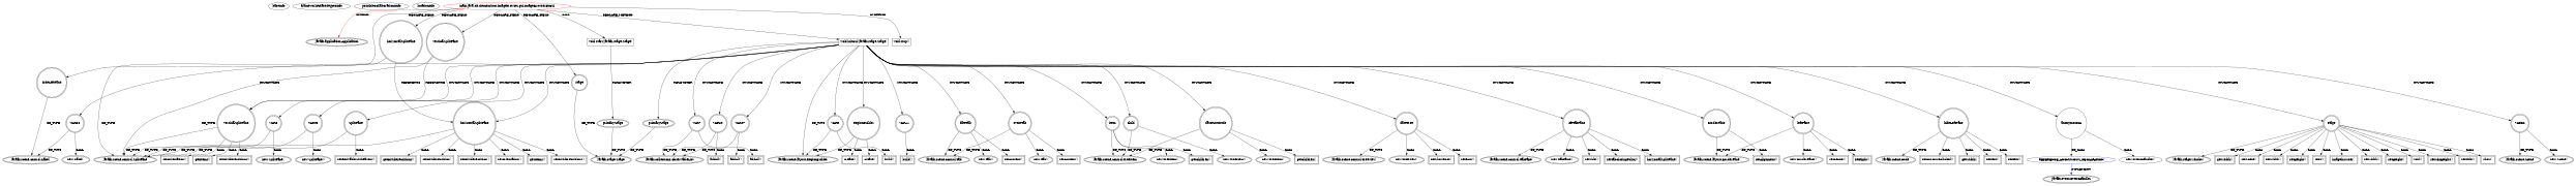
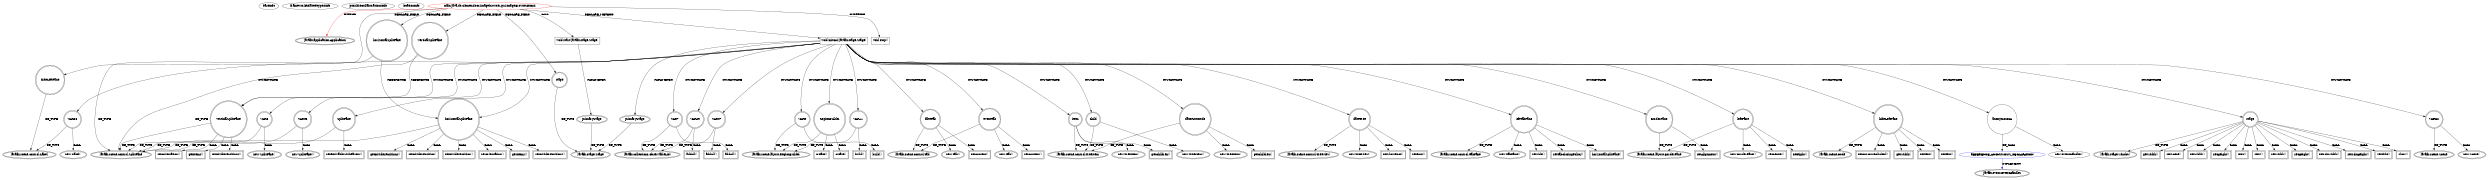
  digraph {
    node [isFrameworkType=true vertexType=INSIDE_CALL peripheries=2 shape=box]
    baseInfo [category=extension_graph graphId=254 isAnonymous=false possibleRelation=true isFrameworkType="" vertexType="" peripheries="" shape=""]
    frameworkRelatedTypesInfo [0="javafx.application.Application" isFrameworkType="" vertexType="" peripheries="" shape=""]
    possibleCollaborationsInfo [0="254~CLIENT_METHOD_DECLARATION-INSTANTIATION-~javafx.application.Application ~javafx.event.EventHandler ~false~true" isFrameworkType="" vertexType="" peripheries="" shape=""]
    locationInfo [contextSignature=ImageBrowserFxGui filePath="/Clerenz-MyImageBrowser/MyImageBrowser-master/src/main/java/de/clemensloos/imagebrowser/gui/ImageBrowserFxGui.java" graphId=254 projectName="Clerenz-MyImageBrowser" isFrameworkType="" vertexType="" peripheries="" shape=""]
    n5 [color=red isFrameworkType=false label="main.java.de.clemensloos.imagebrowser.gui.ImageBrowserFxGui" vertexType=ROOT_CLIENT_CLASS_DECLARATION peripheries="" shape=""]
    n6 [label="javafx.application.Application" vertexType=FRAMEWORK_CLASS_TYPE shape=""]
    n7 [label=hideLeftPane shape=circle vertexType=FIELD_DECLARATION]
    n8 [label=horizontalSplitPane shape=circle vertexType=FIELD_DECLARATION]
    n9 [label=stage shape=circle vertexType=FIELD_DECLARATION]
    n10 [label=verticalSplitPane shape=circle vertexType=FIELD_DECLARATION]
    n11 [isFrameworkType=false label="void start(javafx.stage.Stage)" vertexType=OVERRIDING_METHOD_DECLARATION peripheries=""]
    n12 [isFrameworkType=false label="void stop()" vertexType=OVERRIDING_METHOD_DECLARATION peripheries=""]
    n13 [isFrameworkType=false label="void initGui(javafx.stage.Stage)" vertexType=CLIENT_METHOD_DECLARATION peripheries=""]
    n14 [label="javafx.scene.control.Label" vertexType=FRAMEWORK_CLASS_TYPE shape=""]
    n15 [label="javafx.scene.control.SplitPane" vertexType=FRAMEWORK_CLASS_TYPE shape=""]
    n16 [label=horizontalSplitPane shape=circle vertexType=VARIABLE_EXPRESION]
    n17 [label="javafx.stage.Stage" vertexType=FRAMEWORK_CLASS_TYPE shape=""]
    n18 [label=verticalSplitPane shape=circle vertexType=VARIABLE_EXPRESION]
    n19 [label=primaryStage vertexType=PARAMETER_DECLARATION shape=""]
    n20 [label=primaryStage vertexType=PARAMETER_DECLARATION shape=""]
    n21 [label=VAR5 shape=circle vertexType=VARIABLE_EXPRESION]
    n22 [label=VAR7 shape=circle vertexType=VARIABLE_EXPRESION]
    n23 [label=VAR9 shape=circle vertexType=VARIABLE_EXPRESION]
    n24 [label=RegionBuilder shape=circle vertexType=VARIABLE_EXPRESION]
    n25 [label=VAR11 shape=circle vertexType=VARIABLE_EXPRESION]
    n26 [label=eventTab shape=circle vertexType=VARIABLE_EXPRESION]
    n27 [label=dateRootNode shape=circle vertexType=VARIABLE_EXPRESION]
    n28 [label=dateTree shape=circle vertexType=VARIABLE_EXPRESION]
    n29 [label=item shape=circle vertexType=VARIABLE_EXPRESION]
    n30 [label=child shape=circle vertexType=VARIABLE_EXPRESION]
    n31 [label=dateTab shape=circle vertexType=VARIABLE_EXPRESION]
    n32 [label=leftTabPane shape=circle vertexType=VARIABLE_EXPRESION]
    n33 [label=VAR29 shape=circle vertexType=VARIABLE_EXPRESION]
    n34 [label=leftPane shape=circle vertexType=VARIABLE_EXPRESION]
    n35 [label=VAR33 shape=circle vertexType=VARIABLE_EXPRESION]
    n36 [label=BorderPane shape=circle vertexType=VARIABLE_EXPRESION]
    n37 [label=hideLeftPane shape=circle vertexType=VARIABLE_EXPRESION]
    n38 [isFrameworkType=false label=anonymous36 shape=circle vertexType=VARIABLE_EXPRESION peripheries=""]
    n39 [label=stage shape=circle vertexType=VARIABLE_EXPRESION]
    n40 [label=VAR45 shape=circle vertexType=VARIABLE_EXPRESION]
    n41 [label=VAR47 shape=circle vertexType=VARIABLE_EXPRESION]
    n42 [label=SplitPane shape=circle vertexType=VARIABLE_EXPRESION]
    n43 [label=VAR52 shape=circle vertexType=VARIABLE_EXPRESION]
    n44 [label="getDividerPositions()"]
    n45 [label="setDividerPosition()"]
    n46 [label="setDividerPosition()"]
    n47 [label="setOrientation()"]
    n48 [label="getItems()"]
    n49 [label="setDividerPositions()"]
    n50 [label="setOrientation()"]
    n51 [label="getItems()"]
    n52 [label="setDividerPositions()"]
    n53 [label="new SplitPane()" vertexType=CONSTRUCTOR_CALL shape=""]
    n54 [label="javafx.collections.ObservableList" vertexType=FRAMEWORK_INTERFACE_TYPE shape=""]
    n55 [label="addAll()"]
    n56 [label="javafx.scene.layout.RegionBuilder" vertexType=FRAMEWORK_CLASS_TYPE shape=""]
    n57 [label="build()"]
    n58 [label="create()"]
    n59 [label="create()"]
    n60 [label="build()"]
    n61 [label="javafx.scene.control.Tab" vertexType=FRAMEWORK_CLASS_TYPE shape=""]
    n62 [label="new Tab()" vertexType=CONSTRUCTOR_CALL shape=""]
    n63 [label="setContent()"]
    n64 [label="javafx.scene.control.TreeItem" vertexType=FRAMEWORK_CLASS_TYPE shape=""]
    n65 [label="new TreeItem()" vertexType=CONSTRUCTOR_CALL shape=""]
    n66 [label="getChildren()"]
    n67 [label="javafx.scene.control.TreeView" vertexType=FRAMEWORK_CLASS_TYPE shape=""]
    n68 [label="new TreeView()" vertexType=CONSTRUCTOR_CALL shape=""]
    n69 [label="setShowRoot()"]
    n70 [label="setRoot()"]
    n71 [label="new TreeItem()" vertexType=CONSTRUCTOR_CALL shape=""]
    n72 [label="getChildren()"]
    n73 [label="new TreeItem()" vertexType=CONSTRUCTOR_CALL shape=""]
    n74 [label="new Tab()" vertexType=CONSTRUCTOR_CALL shape=""]
    n75 [label="setContent()"]
    n76 [label="javafx.scene.control.TabPane" vertexType=FRAMEWORK_CLASS_TYPE shape=""]
    n77 [label="new TabPane()" vertexType=CONSTRUCTOR_CALL shape=""]
    n78 [label="setSide()"]
    n79 [label="setTabClosingPolicy()"]
    n80 [label="horizontalSplitPane()"]
    n81 [label="addAll()"]
    n82 [label="javafx.scene.layout.BorderPane" vertexType=FRAMEWORK_CLASS_TYPE shape=""]
    n83 [label="new BorderPane()" vertexType=CONSTRUCTOR_CALL shape=""]
    n84 [label="setCenter()"]
    n85 [label="setRight()"]
    n86 [label="new Label()" vertexType=CONSTRUCTOR_CALL shape=""]
    n87 [label="setAlignment()"]
    n88 [label="javafx.scene.Node" vertexType=FRAMEWORK_CLASS_TYPE shape=""]
    n89 [label="setOnMouseClicked()"]
    n90 [label="getWidth()"]
    n91 [label="setText()"]
    n92 [label="setText()"]
    n93 [color=blue isFrameworkType=false label=REFERENCE_ANONYMOUS_DECLARATION vertexType=REFERENCE_ANONYMOUS_DECLARATION peripheries="" shape=""]
    n94 [isFrameworkType=false label="new EventHandler()" vertexType=CONSTRUCTOR_CALL peripheries="" shape=""]
    n95 [label="javafx.stage.Window" vertexType=FRAMEWORK_CLASS_TYPE shape=""]
    n96 [label="getWidth()"]
    n97 [label="setScene()"]
    n98 [label="setWidth()"]
    n99 [label="setHeight()"]
    n100 [label="setX()"]
-   n101 [label="imagebrowser()"]
+   n101 [label="setY()"]
    n102 [label="setWidth()"]
    n103 [label="setHeight()"]
-   n104 [label="void()"]
+   n104 [label="setMinWidth()"]
    n105 [label="setMinHeight()"]
    n106 [label="setTitle()"]
    n107 [label="show()"]
    n108 [label="new SplitPane()" vertexType=CONSTRUCTOR_CALL shape=""]
    n109 [label="addAll()"]
    n110 [label="setResizableWithParent()"]
    n111 [label="javafx.scene.Scene" vertexType=FRAMEWORK_CLASS_TYPE shape=""]
    n112 [label="new Scene()" vertexType=CONSTRUCTOR_CALL shape=""]
    n113 [label="javafx.event.EventHandler" vertexType=FRAMEWORK_INTERFACE_TYPE shape=""]
    n5 -> n6 [color=red label=EXTEND]
    n5 -> n7 [label=DECLARE_FIELD]
    n5 -> n8 [label=DECLARE_FIELD]
    n5 -> n9 [label=DECLARE_FIELD]
    n5 -> n10 [label=DECLARE_FIELD]
    n5 -> n11 [label=CALL]
    n5 -> n12 [label=OVERRIDE]
    n5 -> n13 [label=DECLARE_METHOD]
    n7 -> n14 [label=OF_TYPE]
    n8 -> n15 [label=OF_TYPE]
    n8 -> n16 [label=REFERENCE]
    n9 -> n17 [label=OF_TYPE]
    n10 -> n15 [label=OF_TYPE]
    n10 -> n18 [label=REFERENCE]
    n11 -> n19 [label=PARAMETER]
    n13 -> n16 [label=INSTANTIATE]
    n13 -> n18 [label=INSTANTIATE]
    n13 -> n20 [label=PARAMETER]
    n13 -> n21 [label=INSTANTIATE]
    n13 -> n22 [label=INSTANTIATE]
    n13 -> n23 [label=INSTANTIATE]
    n13 -> n24 [label=INSTANTIATE]
    n13 -> n25 [label=INSTANTIATE]
    n13 -> n26 [label=INSTANTIATE]
    n13 -> n27 [label=INSTANTIATE]
    n13 -> n28 [label=INSTANTIATE]
    n13 -> n29 [label=INSTANTIATE]
    n13 -> n30 [label=INSTANTIATE]
    n13 -> n31 [label=INSTANTIATE]
    n13 -> n32 [label=INSTANTIATE]
    n13 -> n33 [label=INSTANTIATE]
    n13 -> n34 [label=INSTANTIATE]
    n13 -> n35 [label=INSTANTIATE]
    n13 -> n36 [label=INSTANTIATE]
    n13 -> n37 [label=INSTANTIATE]
    n13 -> n38 [label=INSTANTIATE]
    n13 -> n39 [label=INSTANTIATE]
    n13 -> n40 [label=INSTANTIATE]
    n13 -> n41 [label=INSTANTIATE]
    n13 -> n42 [label=INSTANTIATE]
    n13 -> n43 [label=INSTANTIATE]
    n16 -> n15 [label=OF_TYPE]
    n16 -> n44 [label=CALL]
    n16 -> n45 [label=CALL]
    n16 -> n46 [label=CALL]
    n16 -> n47 [label=CALL]
    n16 -> n48 [label=CALL]
    n16 -> n49 [label=CALL]
    n18 -> n15 [label=OF_TYPE]
    n18 -> n50 [label=CALL]
    n18 -> n51 [label=CALL]
    n18 -> n52 [label=CALL]
    n19 -> n17 [label=OF_TYPE]
    n20 -> n17 [label=OF_TYPE]
    n21 -> n15 [label=OF_TYPE]
    n21 -> n53 [label=CALL]
    n22 -> n54 [label=OF_TYPE]
    n22 -> n55 [label=CALL]
    n23 -> n56 [label=OF_TYPE]
    n23 -> n57 [label=CALL]
    n24 -> n56 [label=OF_TYPE]
    n24 -> n58 [label=CALL]
    n24 -> n59 [label=CALL]
-   n13 -> n56 [label=OF_TYPE]
+   n25 -> n56 [label=OF_TYPE]
    n25 -> n60 [label=CALL]
    n26 -> n61 [label=OF_TYPE]
    n26 -> n62 [label=CALL]
    n26 -> n63 [label=CALL]
    n27 -> n64 [label=OF_TYPE]
    n27 -> n65 [label=CALL]
    n27 -> n66 [label=CALL]
    n28 -> n67 [label=OF_TYPE]
    n28 -> n68 [label=CALL]
    n28 -> n69 [label=CALL]
    n28 -> n70 [label=CALL]
    n29 -> n64 [label=OF_TYPE]
    n29 -> n71 [label=CALL]
    n29 -> n72 [label=CALL]
    n30 -> n64 [label=OF_TYPE]
    n30 -> n73 [label=CALL]
    n31 -> n61 [label=OF_TYPE]
    n31 -> n74 [label=CALL]
    n31 -> n75 [label=CALL]
    n32 -> n76 [label=OF_TYPE]
    n32 -> n77 [label=CALL]
    n32 -> n78 [label=CALL]
    n32 -> n79 [label=CALL]
    n32 -> n80 [label=CALL]
    n33 -> n54 [label=OF_TYPE]
    n33 -> n81 [label=CALL]
    n34 -> n82 [label=OF_TYPE]
    n34 -> n83 [label=CALL]
    n34 -> n84 [label=CALL]
    n34 -> n85 [label=CALL]
    n35 -> n14 [label=OF_TYPE]
    n35 -> n86 [label=CALL]
    n36 -> n82 [label=OF_TYPE]
    n36 -> n87 [label=CALL]
    n37 -> n88 [label=OF_TYPE]
    n37 -> n89 [label=CALL]
    n37 -> n90 [label=CALL]
    n37 -> n91 [label=CALL]
    n37 -> n92 [label=CALL]
    n38 -> n93 [label=OF_CALL]
    n38 -> n94 [label=CALL]
    n39 -> n95 [label=OF_TYPE]
    n39 -> n96 [label=CALL]
    n39 -> n97 [label=CALL]
    n39 -> n98 [label=CALL]
    n39 -> n99 [label=CALL]
    n39 -> n100 [label=CALL]
    n39 -> n101 [label=CALL]
    n39 -> n102 [label=CALL]
    n39 -> n103 [label=CALL]
    n39 -> n104 [label=CALL]
    n39 -> n105 [label=CALL]
    n39 -> n106 [label=CALL]
    n39 -> n107 [label=CALL]
    n40 -> n15 [label=OF_TYPE]
    n40 -> n108 [label=CALL]
    n41 -> n54 [label=OF_TYPE]
    n41 -> n109 [label=CALL]
    n42 -> n15 [label=OF_TYPE]
    n42 -> n110 [label=CALL]
    n43 -> n111 [label=OF_TYPE]
    n43 -> n112 [label=CALL]
    n93 -> n113 [color=blue label=IMPLEMENT]
  }
